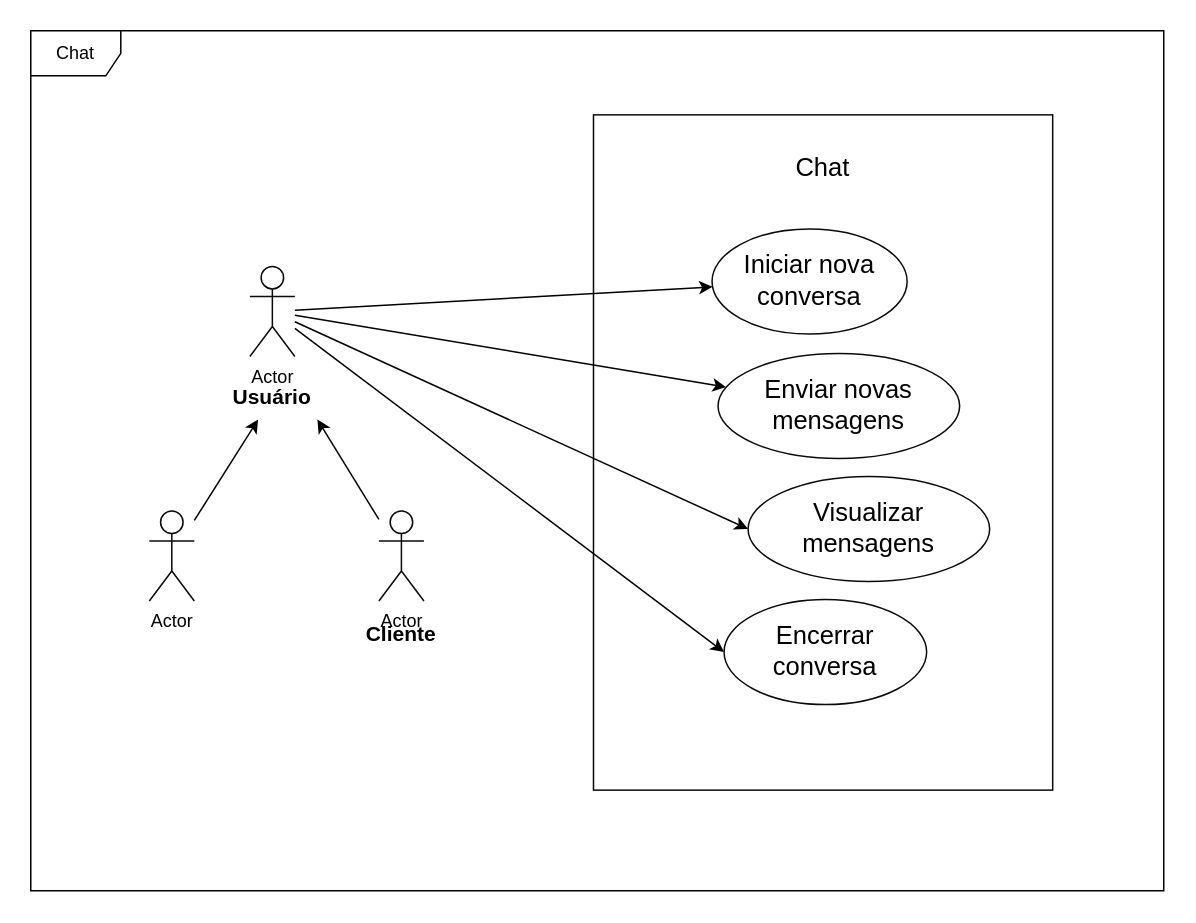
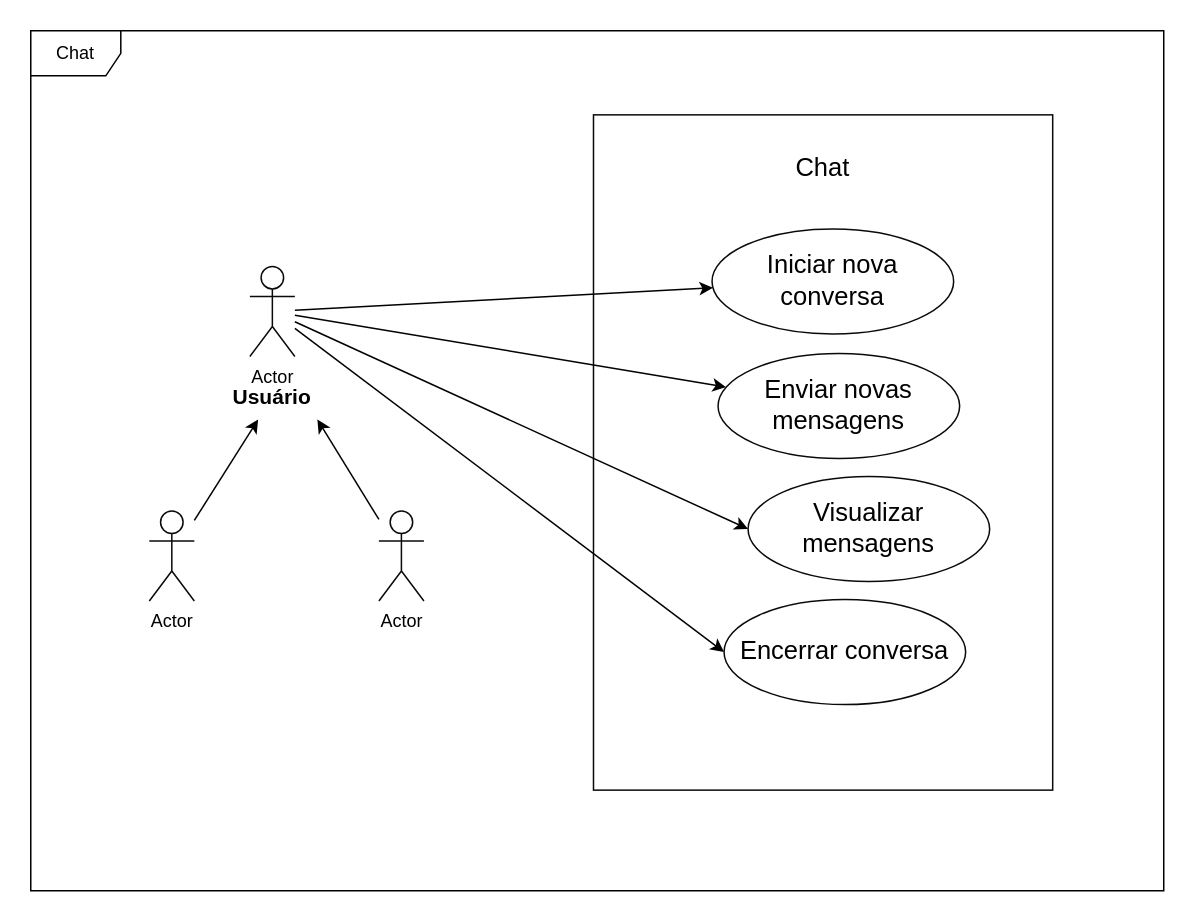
  <mxCell id="0" />
  <mxCell id="1" parent="0" />
  <mxCell id="2" value="Chat" style="shape=umlFrame;whiteSpace=wrap;html=1;strokeColor=#000000;" parent="1" vertex="1"><mxGeometry x="20" y="20" width="755" height="573" as="geometry" /></mxCell>
  <mxCell id="3" style="edgeStyle=none;html=1;strokeColor=#000000;" edge="1" parent="1" source="7" target="13"><mxGeometry relative="1" as="geometry" /></mxCell>
  <mxCell id="4" style="edgeStyle=none;html=1;strokeColor=#000000;" edge="1" parent="1" source="7" target="19"><mxGeometry relative="1" as="geometry" /></mxCell>
  <mxCell id="5" style="edgeStyle=none;html=1;entryX=0;entryY=0.5;entryDx=0;entryDy=0;strokeColor=#000000;" edge="1" parent="1" source="7" target="15"><mxGeometry relative="1" as="geometry" /></mxCell>
  <mxCell id="6" style="edgeStyle=none;html=1;entryX=0;entryY=0.5;entryDx=0;entryDy=0;strokeColor=#000000;" edge="1" parent="1" source="7" target="14"><mxGeometry relative="1" as="geometry" /></mxCell>
  <mxCell id="7" value="Actor" style="shape=umlActor;verticalLabelPosition=bottom;verticalAlign=top;html=1;strokeColor=#0A0A0A;" parent="1" vertex="1"><mxGeometry x="166" y="177" width="30" height="60" as="geometry" /></mxCell>
  <mxCell id="8" value="&lt;font size=&quot;1&quot; color=&quot;#000000&quot;&gt;&lt;b style=&quot;font-size: 14px;&quot;&gt;Usuário&lt;/b&gt;&lt;/font&gt;" style="text;html=1;align=center;verticalAlign=middle;whiteSpace=wrap;rounded=0;" parent="1" vertex="1"><mxGeometry x="151" y="249" width="60" height="30" as="geometry" /></mxCell>
  <mxCell id="9" value="" style="edgeStyle=none;html=1;strokeColor=#000000;fontSize=14;fontColor=#000000;" parent="1" source="10" target="8" edge="1"><mxGeometry relative="1" as="geometry" /></mxCell>
  <mxCell id="10" value="Actor" style="shape=umlActor;verticalLabelPosition=bottom;verticalAlign=top;html=1;strokeColor=#0A0A0A;" parent="1" vertex="1"><mxGeometry x="99" y="340" width="30" height="60" as="geometry" /></mxCell>
  <mxCell id="11" value="" style="rounded=0;whiteSpace=wrap;html=1;strokeColor=#0A0A0A;fontSize=14;fontColor=#000000;fillColor=none;" parent="1" vertex="1"><mxGeometry x="395" y="76" width="306" height="450" as="geometry" /></mxCell>
  <mxCell id="12" value="&lt;span style=&quot;font-size: 17px;&quot;&gt;Chat&lt;/span&gt;" style="text;html=1;strokeColor=none;fillColor=none;align=center;verticalAlign=middle;whiteSpace=wrap;rounded=0;fontSize=14;fontColor=#000000;" parent="1" vertex="1"><mxGeometry x="518" y="97" width="60" height="30" as="geometry" /></mxCell>
- <mxCell id="13" value="Iniciar nova conversa" style="ellipse;whiteSpace=wrap;html=1;strokeColor=#0A0A0A;fontSize=17;fontColor=#000000;fillColor=none;" parent="1" vertex="1"><mxGeometry x="474" y="152" width="130" height="70" as="geometry" /></mxCell>
- <mxCell id="14" value="Encerrar conversa" style="ellipse;whiteSpace=wrap;html=1;strokeColor=#0A0A0A;fontSize=17;fontColor=#000000;fillColor=none;" parent="1" vertex="1"><mxGeometry x="482" y="399" width="135" height="70" as="geometry" /></mxCell>
+ <mxCell id="13" value="Iniciar nova conversa" style="ellipse;whiteSpace=wrap;html=1;strokeColor=#0A0A0A;fontSize=17;fontColor=#000000;fillColor=none;" parent="1" vertex="1"><mxGeometry x="474" y="152" width="161" height="70" as="geometry" /></mxCell>
+ <mxCell id="14" value="Encerrar conversa" style="ellipse;whiteSpace=wrap;html=1;strokeColor=#0A0A0A;fontSize=17;fontColor=#000000;fillColor=none;" parent="1" vertex="1"><mxGeometry x="482" y="399" width="161" height="70" as="geometry" /></mxCell>
  <mxCell id="15" value="Visualizar mensagens" style="ellipse;whiteSpace=wrap;html=1;strokeColor=#0A0A0A;fontSize=17;fontColor=#000000;fillColor=none;" parent="1" vertex="1"><mxGeometry x="498" y="317" width="161" height="70" as="geometry" /></mxCell>
  <mxCell id="16" style="edgeStyle=none;html=1;entryX=1;entryY=1;entryDx=0;entryDy=0;strokeColor=#000000;" edge="1" parent="1" source="17" target="8"><mxGeometry relative="1" as="geometry" /></mxCell>
  <mxCell id="17" value="Actor" style="shape=umlActor;verticalLabelPosition=bottom;verticalAlign=top;html=1;strokeColor=#0A0A0A;" parent="1" vertex="1"><mxGeometry x="252" y="340" width="30" height="60" as="geometry" /></mxCell>
- <mxCell id="18" value="&lt;font size=&quot;1&quot; color=&quot;#000000&quot;&gt;&lt;b style=&quot;font-size: 14px;&quot;&gt;Cliente&lt;/b&gt;&lt;/font&gt;" style="text;html=1;align=center;verticalAlign=middle;whiteSpace=wrap;rounded=0;" parent="1" vertex="1"><mxGeometry x="237" y="407" width="60" height="30" as="geometry" /></mxCell>
  <mxCell id="19" value="Enviar novas mensagens" style="ellipse;whiteSpace=wrap;html=1;strokeColor=#0A0A0A;fontSize=17;fontColor=#000000;fillColor=none;" parent="1" vertex="1"><mxGeometry x="478" y="235" width="161" height="70" as="geometry" /></mxCell>
